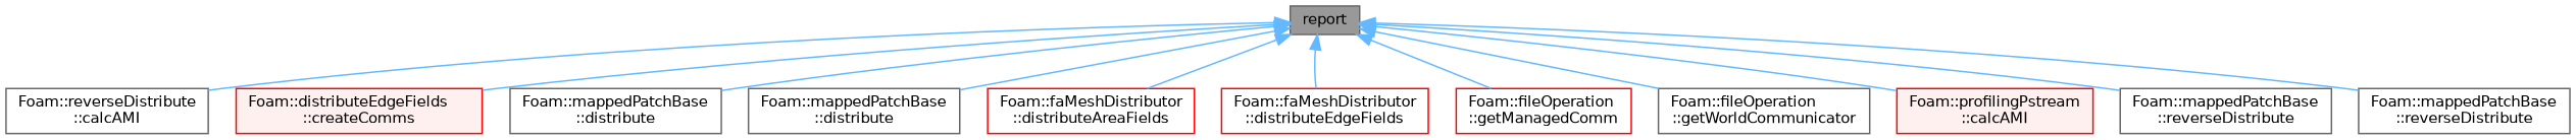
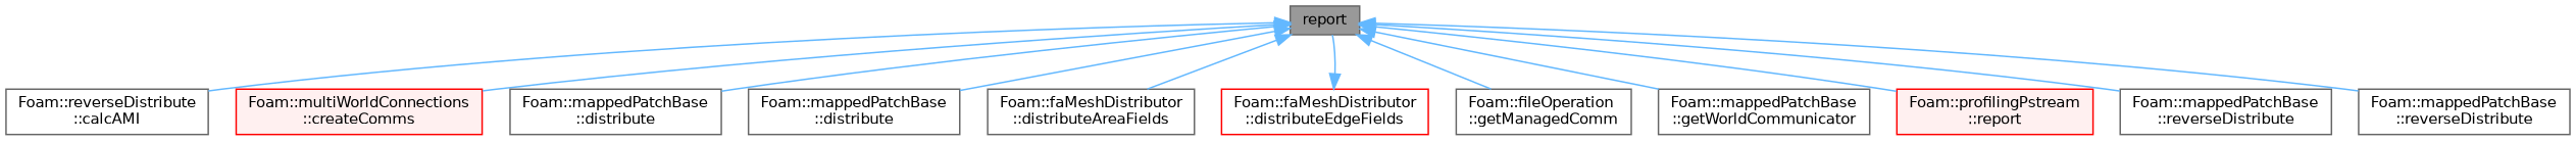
  digraph {
    rankdir=TB
    node [color=grey40 fillcolor=white fontname=Helvetica fontsize=10 shape=box style=filled]
    edge [color=steelblue1 dir=back fontname=Helvetica fontsize=10 labelfontname=Helvetica labelfontsize=10 style=solid]
    n1 [color=gray40 fillcolor=grey60 fontcolor=black height=0.2 label=report width=0.4]
    n2 [height=0.2 label="Foam::reverseDistribute\l::calcAMI" width=0.4]
-   n3 [color=red fillcolor="#FFF0F0" height=0.2 label="Foam::distributeEdgeFields\l::createComms" width=0.4]
+   n3 [color=red fillcolor="#FFF0F0" height=0.2 label="Foam::multiWorldConnections\l::createComms" width=0.4]
    n4 [height=0.2 label="Foam::mappedPatchBase\l::distribute" width=0.4]
    n5 [height=0.2 label="Foam::mappedPatchBase\l::distribute" width=0.4]
-   n6 [color=red height=0.2 label="Foam::faMeshDistributor\l::distributeAreaFields" width=0.4]
+   n6 [height=0.2 label="Foam::faMeshDistributor\l::distributeAreaFields" width=0.4]
    n7 [color=red height=0.2 label="Foam::faMeshDistributor\l::distributeEdgeFields" width=0.4]
-   n8 [color=red height=0.2 label="Foam::fileOperation\l::getManagedComm" width=0.4]
-   n9 [height=0.2 label="Foam::fileOperation\l::getWorldCommunicator" width=0.4]
-   n10 [color=red fillcolor="#FFF0F0" height=0.2 label="Foam::profilingPstream\l::calcAMI" width=0.4]
+   n8 [height=0.2 label="Foam::fileOperation\l::getManagedComm" width=0.4]
+   n9 [height=0.2 label="Foam::mappedPatchBase\l::getWorldCommunicator" width=0.4]
+   n10 [color=red fillcolor="#FFF0F0" height=0.2 label="Foam::profilingPstream\l::report" width=0.4]
    n11 [height=0.2 label="Foam::mappedPatchBase\l::reverseDistribute" width=0.4]
    n12 [height=0.2 label="Foam::mappedPatchBase\l::reverseDistribute" width=0.4]
    n1 -> n2
    n1 -> n3
    n1 -> n4
    n1 -> n5
    n1 -> n6
-   n1 -> n7
+   n7 -> n1
    n1 -> n8
    n1 -> n9
    n1 -> n10
    n1 -> n11
    n1 -> n12
  }
